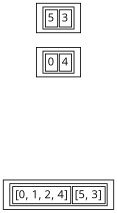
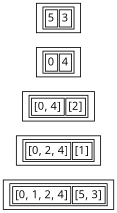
  graph {
    rankdir=LR
    fontname="Open Sans"
    node [shape=box fontname="Open Sans"]
    n1 [label=<<TABLE>    <TR>     <TD>[0, 1, 2, 4]</TD>     <TD>[5, 3]</TD>    </TR>    </TABLE>>]
+   n2 [label=<<TABLE>    <TR>     <TD>[0, 2, 4]</TD>     <TD>[1]</TD>    </TR>    </TABLE>>]
+   n3 [label=<<TABLE>    <TR>     <TD>[0, 4]</TD>     <TD>[2]</TD>    </TR>    </TABLE>>]
    n4 [label=<<TABLE>         <TR>           <TD>0</TD>           <TD>4</TD>         </TR>         </TABLE>>]
    n5 [label=<<TABLE>         <TR>           <TD>5</TD>           <TD>3</TD>         </TR>         </TABLE>>]
  }
